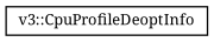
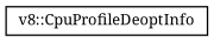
  digraph {
    rankdir=LR
    fontname="Noto Serif"
-   n1 [color=black fillcolor=white fontname="Noto Serif" fontsize=10 height=0.2 label="v3::CpuProfileDeoptInfo" shape=record style=filled width=0.4]
+   n1 [color=black fillcolor=white fontname="Noto Serif" fontsize=10 height=0.2 label="v8::CpuProfileDeoptInfo" shape=record style=filled width=0.4]
  }
